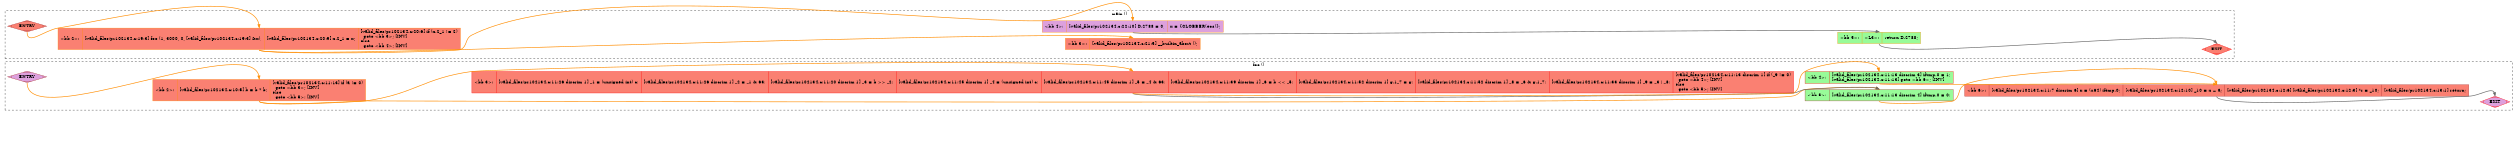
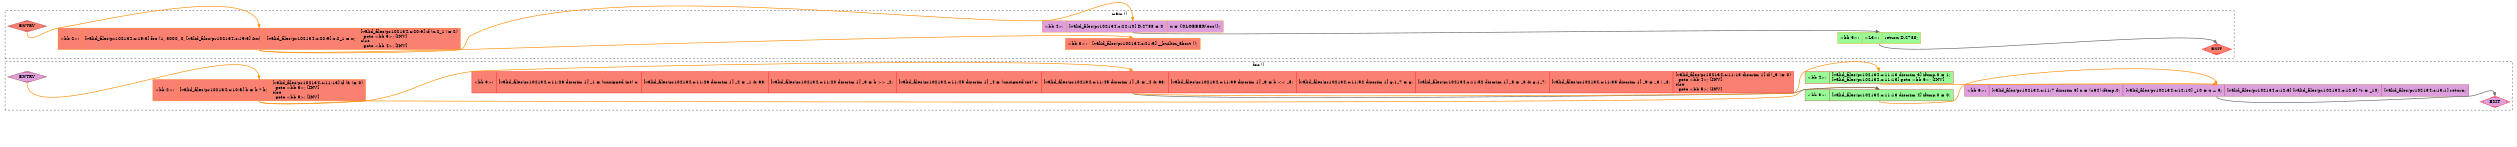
  digraph {
    rankdir=LR
    node [fillcolor=salmon shape=record style=filled color=darkorange]
    edge [constraint=true headport=n style="solid,bold" tailport=s color=darkorange weight=10]
    n1 [fillcolor=plum label=ENTRY shape=Mdiamond color=brown]
    n2 [fillcolor=plum label=EXIT shape=Mdiamond color=red]
    n3 [label="{\<bb\ 2\>:\l|[valid_files/pr102134.c:10:5]\ b\ =\ b\ *\ b;\l|[valid_files/pr102134.c:11:13]\ if\ (a\ !=\ 0)\l\ \ goto\ \<bb\ 3\>;\ [INV]\lelse\l\ \ goto\ \<bb\ 5\>;\ [INV]\l}"]
    n4 [label="{\<bb\ 3\>:\l|[valid_files/pr102134.c:11:26\ discrim\ 1]\ _1\ =\ (unsigned\ int)\ c;\l|[valid_files/pr102134.c:11:26\ discrim\ 1]\ _2\ =\ _1\ &\ 63;\l|[valid_files/pr102134.c:11:20\ discrim\ 1]\ _3\ =\ b\ \>\>\ _2;\l|[valid_files/pr102134.c:11:45\ discrim\ 1]\ _4\ =\ (unsigned\ int)\ c;\l|[valid_files/pr102134.c:11:45\ discrim\ 1]\ _5\ =\ _4\ &\ 63;\l|[valid_files/pr102134.c:11:39\ discrim\ 1]\ _6\ =\ b\ \<\<\ _5;\l|[valid_files/pr102134.c:11:52\ discrim\ 1]\ g.1_7\ =\ g;\l|[valid_files/pr102134.c:11:52\ discrim\ 1]\ _8\ =\ _6\ &\ g.1_7;\l|[valid_files/pr102134.c:11:33\ discrim\ 1]\ _9\ =\ _3\ \|\ _8;\l|[valid_files/pr102134.c:11:13\ discrim\ 1]\ if\ (_9\ !=\ 0)\l\ \ goto\ \<bb\ 4\>;\ [INV]\lelse\l\ \ goto\ \<bb\ 5\>;\ [INV]\l}" color=red]
    n5 [fillcolor=palegreen label="{\<bb\ 5\>:\l|[valid_files/pr102134.c:11:13\ discrim\ 4]\ iftmp.0\ =\ 0;\l}" color=brown]
    n6 [fillcolor=palegreen label="{\<bb\ 4\>:\l|[valid_files/pr102134.c:11:13\ discrim\ 3]\ iftmp.0\ =\ 1;\l[valid_files/pr102134.c:11:13]\ goto\ \<bb\ 6\>;\ [INV]\l}" color=red]
-   n7 [label="{\<bb\ 6\>:\l|[valid_files/pr102134.c:11:7\ discrim\ 6]\ x\ =\ (u64)\ iftmp.0;\l|[valid_files/pr102134.c:12:10]\ _10\ =\ x\ +\ a;\l|[valid_files/pr102134.c:12:6]\ [valid_files/pr102134.c:12:3]\ *r\ =\ _10;\l|[valid_files/pr102134.c:13:1]\ return;\l}" color=brown]
+   n7 [fillcolor=plum label="{\<bb\ 6\>:\l|[valid_files/pr102134.c:11:7\ discrim\ 6]\ x\ =\ (u64)\ iftmp.0;\l|[valid_files/pr102134.c:12:10]\ _10\ =\ x\ +\ a;\l|[valid_files/pr102134.c:12:6]\ [valid_files/pr102134.c:12:3]\ *r\ =\ _10;\l|[valid_files/pr102134.c:13:1]\ return;\l}" color=brown]
    n8 [label=ENTRY shape=Mdiamond color=brown]
    n9 [label=EXIT shape=Mdiamond color=red]
    n10 [label="{\<bb\ 2\>:\l|[valid_files/pr102134.c:19:3]\ foo\ (1,\ 3000,\ 0,\ [valid_files/pr102134.c:19:3]\ &x);\l|[valid_files/pr102134.c:20:9]\ x.2_1\ =\ x;\l|[valid_files/pr102134.c:20:6]\ if\ (x.2_1\ !=\ 2)\l\ \ goto\ \<bb\ 3\>;\ [INV]\lelse\l\ \ goto\ \<bb\ 4\>;\ [INV]\l}"]
    n11 [label="{\<bb\ 3\>:\l|[valid_files/pr102134.c:21:5]\ __builtin_abort\ ();\l}"]
    n12 [fillcolor=plum label="{\<bb\ 4\>:\l|[valid_files/pr102134.c:22:10]\ D.2788\ =\ 0;\l|x\ =\ \{CLOBBER(eos)\};\l}"]
    n13 [fillcolor=palegreen label="{\<bb\ 5\>:\l|\<L3\>:\l|return\ D.2788;\l}"]
    subgraph cluster_1 {
      color=black
      label="foo ()"
      style=dashed
      n1
      n2
      n3
      n4
      n5
      n6
      n7
    }
    subgraph cluster_2 {
      color=black
      label="main ()"
      style=dashed
      n8
      n9
      n10
      n11
      n12
      n13
    }
    n1 -> n2 [style=invis color="" weight=""]
    n1 -> n3 [weight=100]
    n3 -> n4
    n3 -> n5
    n4 -> n5 [color=gray40]
    n4 -> n6
    n5 -> n7 [weight=100]
    n6 -> n7 [weight=100]
    n7 -> n2 [color=gray40]
    n8 -> n9 [style=invis color="" weight=""]
    n8 -> n10 [weight=100]
    n10 -> n11
    n10 -> n12
    n12 -> n13 [color=gray40 weight=100]
    n13 -> n9 [color=gray40]
  }
